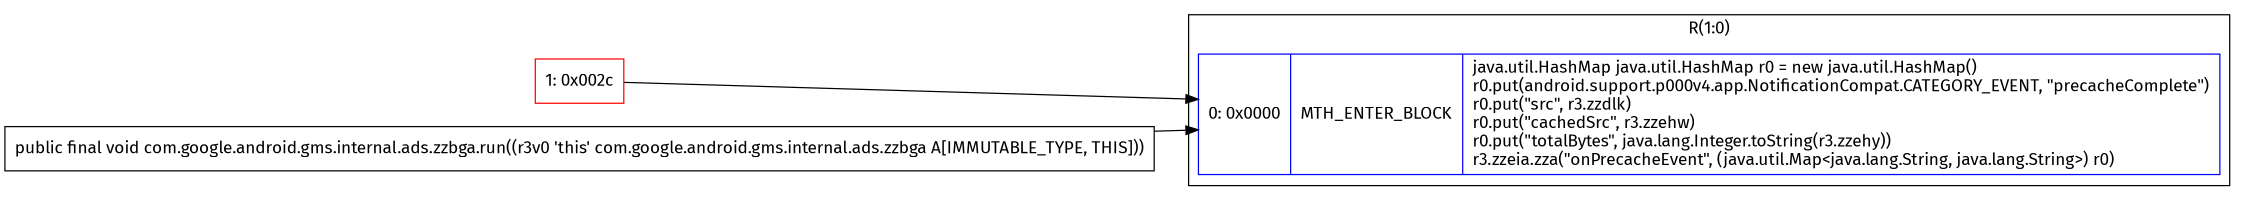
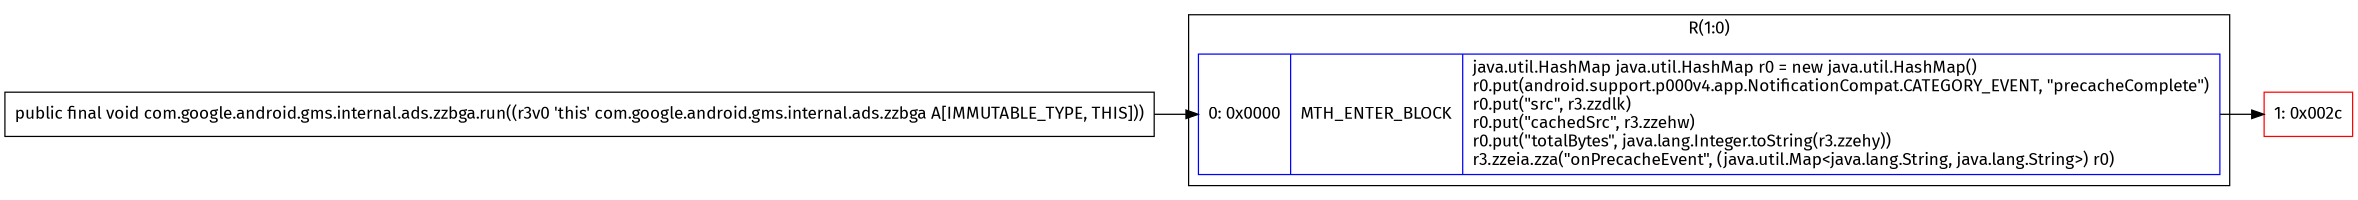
  digraph {
    rankdir=LR
    fontname="Fira Sans"
    node [shape=record fontname="Fira Sans"]
    edge [fontname="Fira Sans"]
    n1 [color=blue label="{0\:\ 0x0000|MTH_ENTER_BLOCK\l|java.util.HashMap java.util.HashMap r0 = new java.util.HashMap()\lr0.put(android.support.p000v4.app.NotificationCompat.CATEGORY_EVENT, \"precacheComplete\")\lr0.put(\"src\", r3.zzdlk)\lr0.put(\"cachedSrc\", r3.zzehw)\lr0.put(\"totalBytes\", java.lang.Integer.toString(r3.zzehy))\lr3.zzeia.zza(\"onPrecacheEvent\", (java.util.Map\<java.lang.String, java.lang.String\>) r0)\l}"]
    n2 [color=red label="{1\:\ 0x002c}"]
    n3 [label="{public final void com.google.android.gms.internal.ads.zzbga.run((r3v0 'this' com.google.android.gms.internal.ads.zzbga A[IMMUTABLE_TYPE, THIS])) }"]
    subgraph cluster_1 {
      label="R(1:0)"
      n1
    }
-   n2 -> n1
+   n1 -> n2
    n3 -> n1
  }
